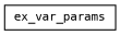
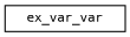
  digraph {
    rankdir=TB
    fontname="DejaVu Sans Mono"
-   n1 [color=black fillcolor=white fontname="DejaVu Sans Mono" fontsize=10 height=0.2 label=ex_var_params shape=record style=filled width=0.4]
+   n1 [color=black fillcolor=white fontname="DejaVu Sans Mono" fontsize=10 height=0.2 label=ex_var_var shape=record style=filled width=0.4]
  }
